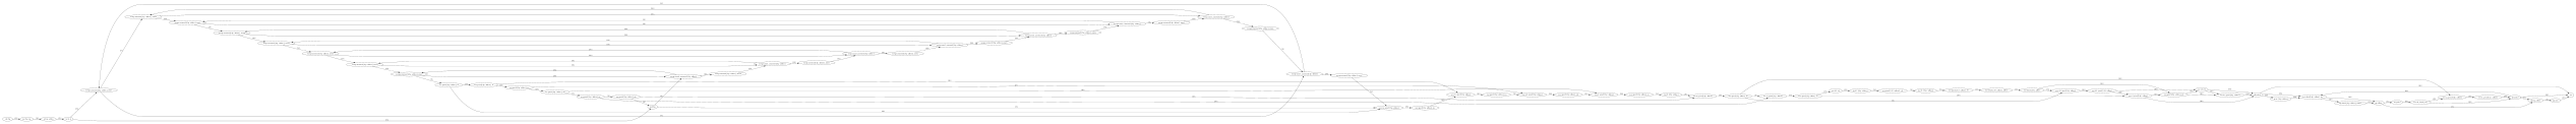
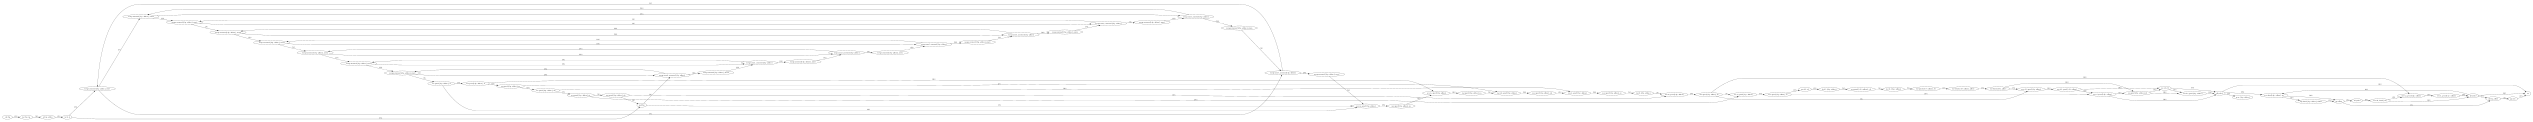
  digraph {
    fontname="EB Garamond"
    rankdir=LR
    node [fontname="EB Garamond"]
    edge [fontname="EB Garamond"]
    n1 [label="push rbp"]
    n2 [label="mov rbp , rsp"]
    n3 [label="sub rsp , address"]
    n4 [label="test al , al"]
    n5 [label="movaps xmmword [ rbp - address ] , xmm7"]
    n6 [label="je address"]
    n7 [label="movaps xmmword [ rbp - address ] , xmm6"]
    n8 [label="movaps xmm7 , xmmword [ rbp - address ]"]
    n9 [label="movaps xmm0 , xmmword [ rbp - address ]"]
    n10 [label="mov rax , qword [ rbp - address ]"]
    n11 [label="movaps xmmword [ rbp - address ] , xmm5"]
    n12 [label="movaps xmm6 , xmmword [ rbp - address ]"]
    n13 [label="movaps xmmword [ rbp - address ] , xmm7"]
    n14 [label="movaps xmmword [ rbp - address ] , xmm4"]
    n15 [label="movaps xmm5 , xmmword [ rbp - address ]"]
    n16 [label="movaps xmmword [ rbp - address ] , xmm6"]
    n17 [label="movaps xmmword [ rbp - address ] , xmm3"]
    n18 [label="movaps xmm4 , xmmword [ rbp - address ]"]
    n19 [label="movaps xmmword [ rbp - address ] , xmm5"]
    n20 [label="movaps xmmword [ rbp - address ] , xmm2"]
    n21 [label="movaps xmm3 , xmmword [ rbp - address ]"]
    n22 [label="movaps xmmword [ rbp - address ] , xmm4"]
    n23 [label="movaps xmmword [ rbp - address ] , xmm1"]
    n24 [label="movaps xmm2 , xmmword [ rbp - address ]"]
    n25 [label="movaps xmmword [ rbp - address ] , xmm3"]
    n26 [label="movaps xmmword [ rbp - address ] , xmm0"]
    n27 [label="movaps xmm1 , xmmword [ rbp - address ]"]
    n28 [label="movaps xmmword [ rbp - address ] , xmm2"]
    n29 [label="mov qword [ rbp - address ] , r9"]
    n30 [label="movaps xmmword [ rbp - address ] , xmm1"]
    n31 [label="mov qword [ rbp - address ] , r8"]
    n32 [label="movaps xmmword [ rbp - address ] , xmm0"]
    n33 [label="mov qword [ rbp - address ] , rcx"]
    n34 [label="mov rcx , qword [ rbp - address ]"]
    n35 [label="mov qword [ rbp - address ] , rax"]
    n36 [label="mov qword [ rbp - address ] , rdx"]
    n37 [label="mov rdx , qword [ rbp - address ]"]
    n38 [label="mov qword [ rbp - address ] , rcx"]
    n39 [label="mov qword [ rbp - address ] , rsi"]
    n40 [label="mov rsi , qword [ rbp - address ]"]
    n41 [label="mov qword [ rbp - address ] , rdx"]
    n42 [label="mov qword [ rbp - address ] , rdi"]
    n43 [label="mov r9 , qword [ rbp - address ]"]
    n44 [label="mov qword [ rbp - address ] , rsi"]
    n45 [label="mov r8 , qword [ rbp - address ]"]
    n46 [label="mov qword [ rbp - address ] , r9"]
    n47 [label="mov qword [ rbp - address ] , r8"]
    n48 [label="lea rdi , [ rbp - address ]"]
    n49 [label="mov r10 , qword [ rbp - address ]"]
    n50 [label="mov rax , qword [ rbp - address ]"]
    n51 [label="mov r10 , qword [ r10 + address ]"]
    n52 [label="mov rsi , qword [ rax + address ]"]
    n53 [label="mov r10 , rdi"]
    n54 [label="mov rsi , qword [ rbp - address ]"]
    n55 [label="lea r11 , [ rbp - address ]"]
    n56 [label="mov qword [ rbp - address ] , rdi"]
    n57 [label="call symbol"]
    n58 [label="mov qword [ r10 + address ] , r11"]
    n59 [label="lea r11 , [ rbp + address ]"]
    n60 [label="mov qword [ r10 + address ] , r11"]
    n61 [label="mov dword [ r10 + address ] , address"]
    n62 [label="mov dword [ r10 ] , address"]
    n63 [label="mov rdi , r10"]
    n64 [label="mov rdx , qword [ rbp - address ]"]
    n65 [label="lea rcx , [ rbp - address ]"]
    n66 [label="mov dword [ rbp - address ] , eax"]
    n67 [label=retn]
    n68 [label="cmp dword [ rbp - address ] , address"]
    n69 [label="jge address"]
    n70 [label="add rsp , address"]
    n71 [label="call symbol"]
    n72 [label="pop retn"]
    n73 [label="mov edi , dword [ rax ]"]
    n74 [label="call symbol"]
    n1 -> n2 [label=CFG]
    n2 -> n3 [label=CFG]
    n3 -> n4 [label=CFG]
    n4 -> n5 [label=CFG]
    n4 -> n6 [label=DFG]
    n5 -> n7 [label=CFG]
    n5 -> n8 [label=DFG]
    n6 -> n9 [label=CFG]
    n6 -> n10 [label=CFG]
    n7 -> n11 [label=CFG]
    n7 -> n12 [label=DFG]
    n8 -> n5 [label=DFG]
    n8 -> n13 [label=DFG]
    n9 -> n26 [label=DFG]
    n9 -> n32 [label=DFG]
    n10 -> n35 [label=DFG]
    n11 -> n14 [label=CFG]
    n11 -> n15 [label=DFG]
    n12 -> n7 [label=DFG]
    n12 -> n16 [label=DFG]
    n13 -> n10 [label=CFG]
    n14 -> n17 [label=CFG]
    n14 -> n18 [label=DFG]
    n15 -> n11 [label=DFG]
    n15 -> n19 [label=DFG]
    n16 -> n8 [label=CFG]
    n17 -> n20 [label=CFG]
    n17 -> n21 [label=DFG]
    n18 -> n14 [label=DFG]
    n18 -> n22 [label=DFG]
    n19 -> n12 [label=CFG]
    n20 -> n23 [label=CFG]
    n20 -> n24 [label=DFG]
    n21 -> n17 [label=DFG]
    n21 -> n25 [label=DFG]
    n22 -> n15 [label=CFG]
    n23 -> n26 [label=CFG]
    n23 -> n27 [label=DFG]
    n24 -> n20 [label=DFG]
    n24 -> n28 [label=DFG]
    n25 -> n18 [label=CFG]
    n26 -> n9 [label=DFG]
    n26 -> n29 [label=CFG]
    n27 -> n23 [label=DFG]
    n27 -> n30 [label=DFG]
    n28 -> n21 [label=CFG]
    n29 -> n10 [label=DFG]
    n29 -> n31 [label=CFG]
    n30 -> n24 [label=CFG]
    n31 -> n33 [label=CFG]
    n31 -> n34 [label=DFG]
    n32 -> n27 [label=CFG]
    n33 -> n36 [label=CFG]
    n33 -> n37 [label=DFG]
    n34 -> n38 [label=DFG]
    n35 -> n34 [label=DFG]
    n36 -> n39 [label=CFG]
    n36 -> n40 [label=DFG]
    n37 -> n41 [label=DFG]
    n38 -> n37 [label=CFG]
    n39 -> n42 [label=CFG]
    n39 -> n43 [label=DFG]
    n40 -> n44 [label=DFG]
    n41 -> n40 [label=CFG]
    n42 -> n6 [label=CFG]
    n42 -> n45 [label=DFG]
    n43 -> n46 [label=DFG]
    n44 -> n48 [label=CFG]
    n45 -> n47 [label=DFG]
    n46 -> n53 [label=CFG]
    n46 -> n54 [label=DFG]
    n47 -> n43 [label=CFG]
    n47 -> n49 [label=DFG]
    n47 -> n50 [label=DFG]
    n48 -> n45 [label=CFG]
    n49 -> n51 [label=DFG]
    n50 -> n52 [label=DFG]
    n51 -> n54 [label=CFG]
    n51 -> n63 [label=DFG]
    n52 -> n74 [label=DFG]
    n53 -> n55 [label=CFG]
    n54 -> n56 [label=CFG]
    n54 -> n57 [label=DFG]
    n55 -> n58 [label=CFG]
    n56 -> n63 [label=CFG]
    n56 -> n64 [label=DFG]
    n57 -> n65 [label=CFG]
    n57 -> n66 [label=DFG]
    n57 -> n67 [label=DFG]
    n58 -> n59 [label=CFG]
    n59 -> n60 [label=CFG]
    n60 -> n61 [label=CFG]
    n61 -> n62 [label=CFG]
    n62 -> n49 [label=CFG]
    n62 -> n56 [label=DFG]
    n63 -> n57 [label=DFG]
    n63 -> n64 [label=CFG]
    n64 -> n57 [label=DFG]
-   n65 -> n66 [label=CFG]
    n66 -> n68 [label=CFG]
    n66 -> n69 [label=DFG]
    n68 -> n69 [label=CFG]
    n69 -> n70 [label=CFG]
    n69 -> n71 [label=CFG]
    n70 -> n72 [label=CFG]
    n71 -> n73 [label=DFG]
    n72 -> n67 [label=CFG]
    n73 -> n50 [label=CFG]
    n73 -> n74 [label=DFG]
    n74 -> n66 [label=DFG]
    n74 -> n67 [label=DFG]
    n74 -> n70 [label=CFG]
  }
